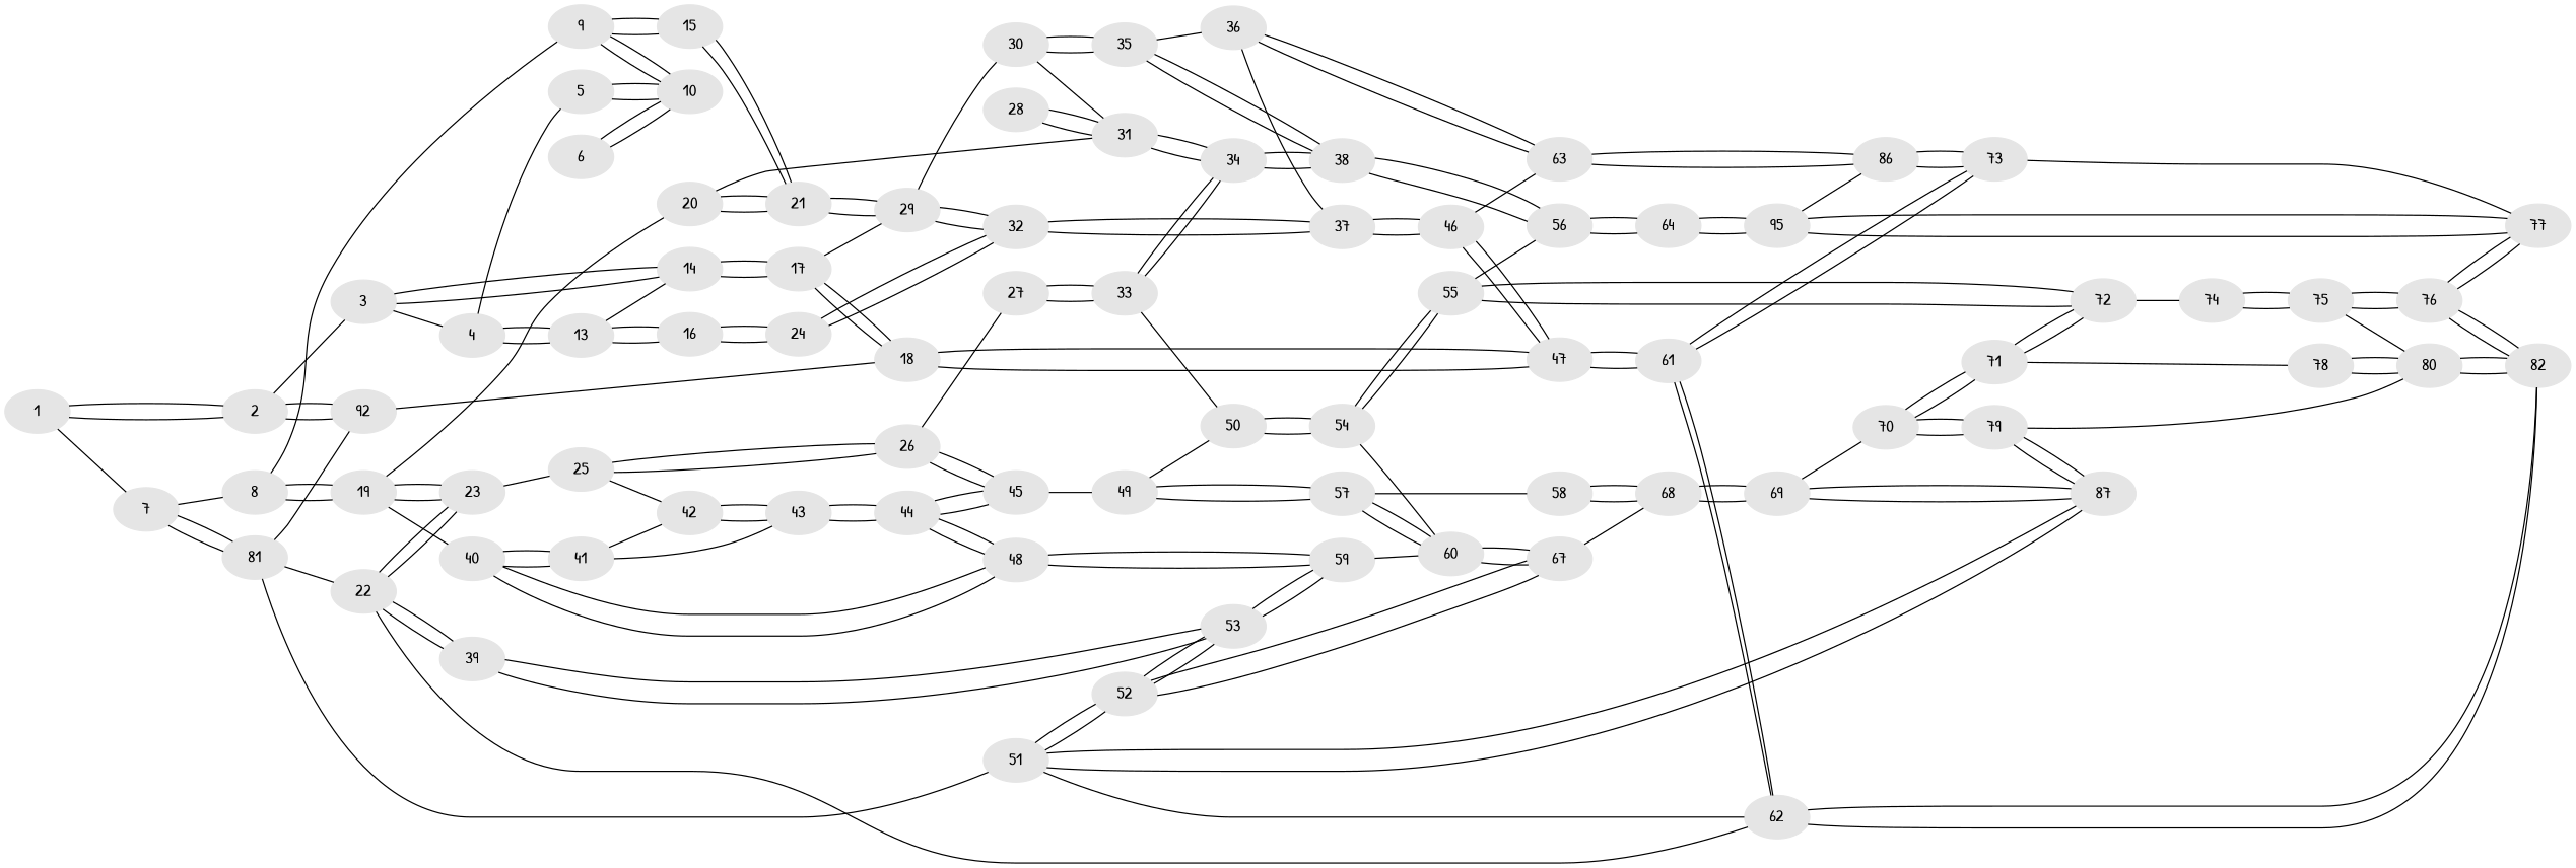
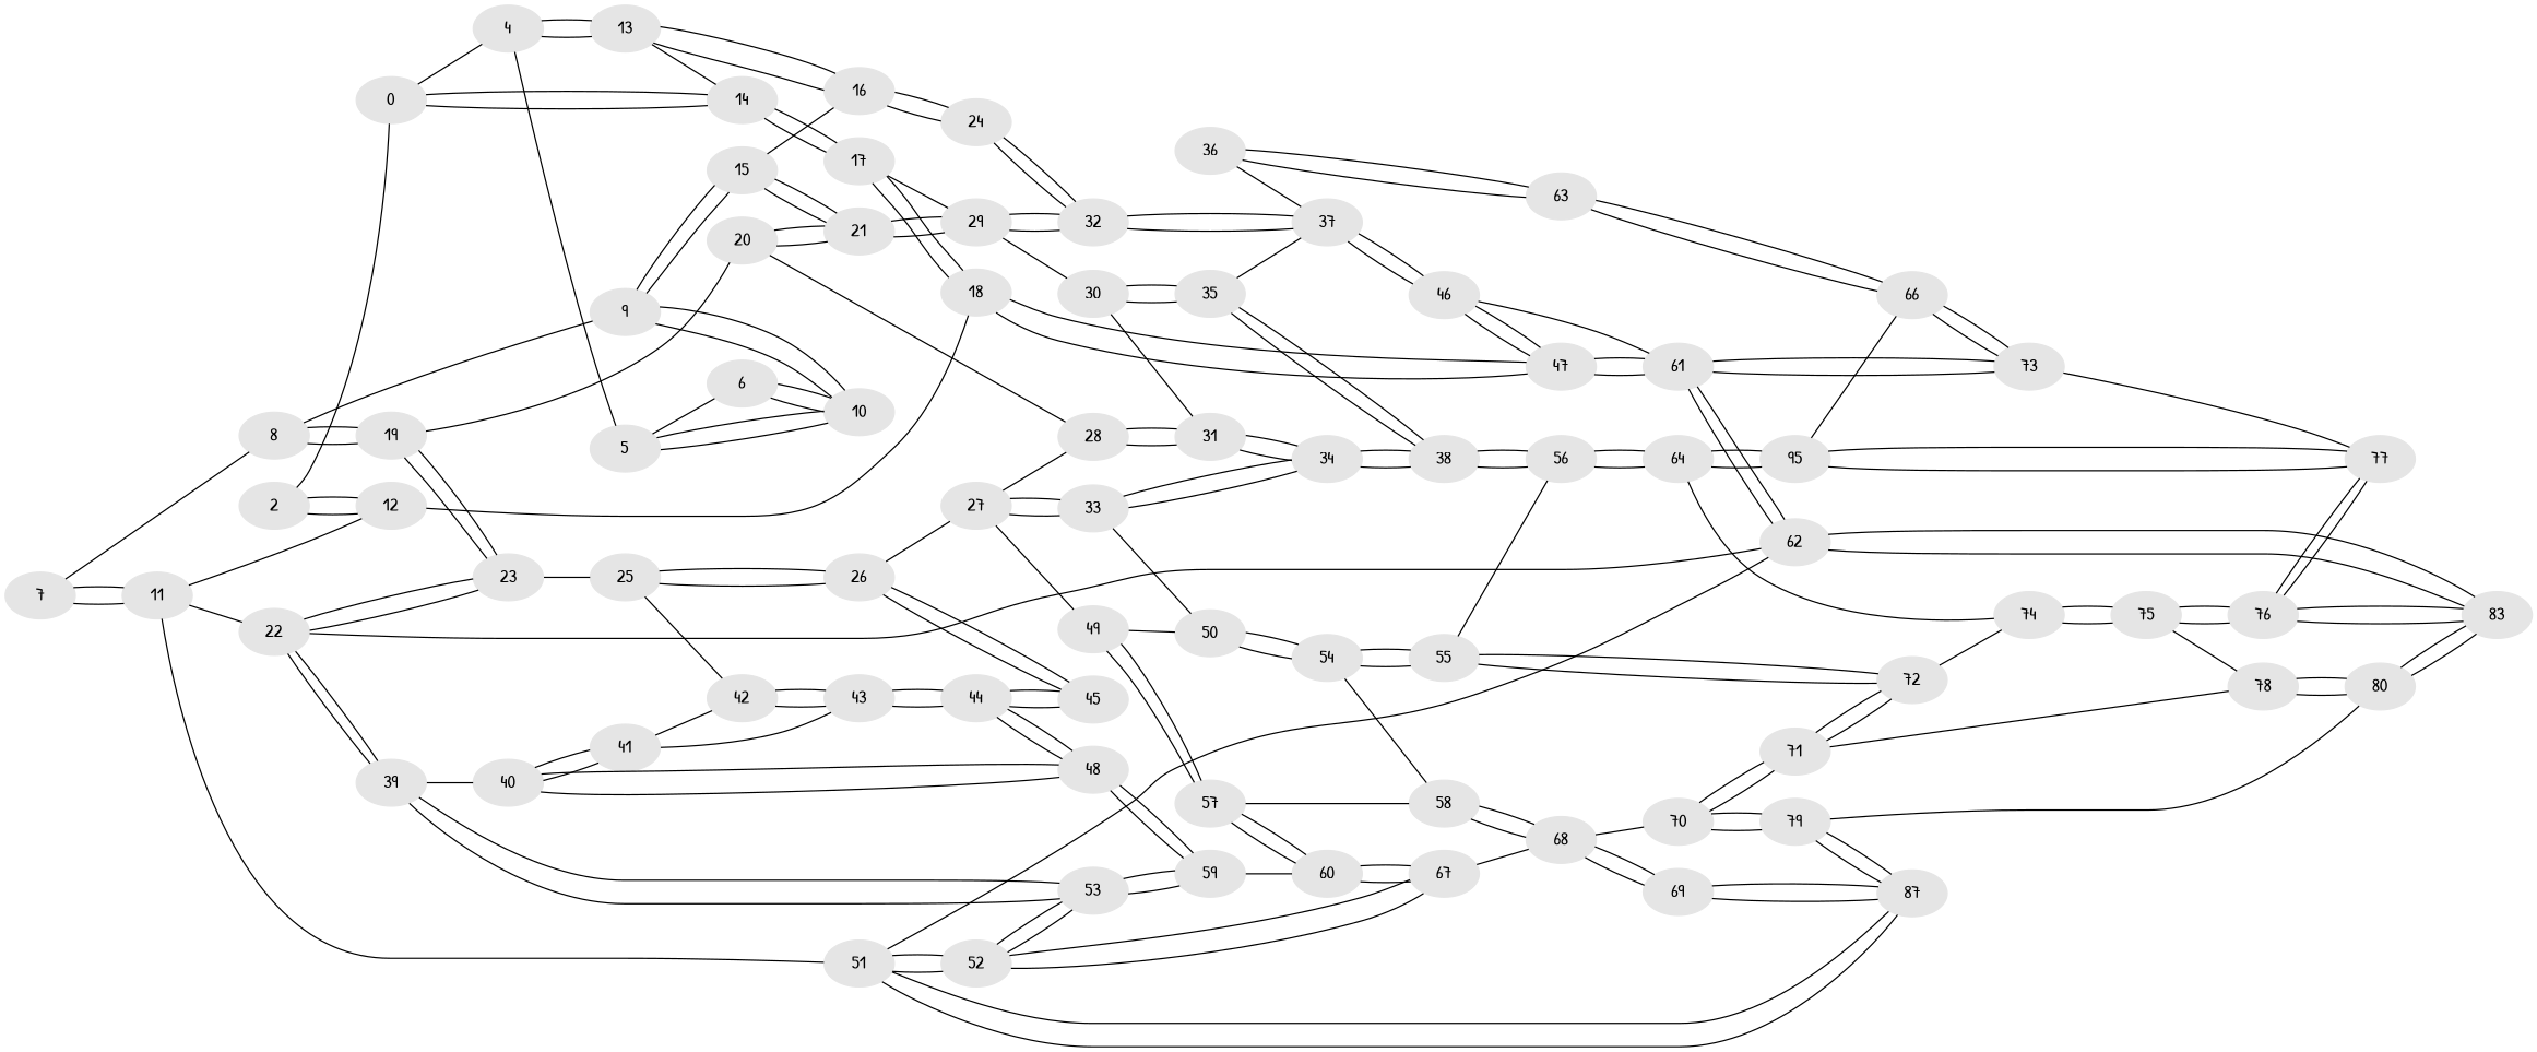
  graph {
    fontname="Patrick Hand"
    rankdir=LR
    node [color=gray90 fontname="Patrick Hand" style=filled]
    edge [fontname="Patrick Hand"]
-   1
    2
    7
-   3
-   12 [label=92]
+   3 [label=0]
+   12
    8
-   11 [label=81]
+   11
    4
    14
    18
    5
    13
    17
    6
    10
    16
    9
    19
    22
    51
    15
    20
    23
    21
    62
    39
    52
    n28 [label=87]
    47
-   82
+   82 [label=83]
    24
    29
    32
    61
    28
    25
    31
    30
    40
    53
    26
    42
    37
    27
    45
    43
    33
    49
    34
    50
    35
    38
    36
    46
    54
    56
    63
-   66 [label=86]
+   66
    64
    41
    48
    59
    44
    57
    73
    60
    58
    55
    67
    68
    72
    74
    n73 [label=95]
    69
    77
    75
    70
    71
    79
    78
    80
    76
-   1 -- 2
-   1 -- 2
-   1 -- 7
    2 -- 3
    2 -- 12
    2 -- 12
    7 -- 8
    7 -- 11
    7 -- 11
    3 -- 4
    3 -- 14
    3 -- 14
    12 -- 18
    8 -- 9
    8 -- 19
    8 -- 19
    11 -- 12
    11 -- 22
    11 -- 51
    4 -- 5
    4 -- 13
    4 -- 13
    14 -- 17
    14 -- 17
    18 -- 47
    18 -- 47
+   5 -- 6
    5 -- 10
    5 -- 10
    13 -- 14
    13 -- 16
    13 -- 16
    17 -- 18
    17 -- 18
    17 -- 29
    6 -- 10
    6 -- 10
    16 -- 24
    16 -- 24
    9 -- 10
    9 -- 10
    9 -- 15
    9 -- 15
    19 -- 20
    19 -- 23
    19 -- 23
    22 -- 23
    22 -- 23
    22 -- 62
    22 -- 39
    22 -- 39
    51 -- 62
    51 -- 52
    51 -- 52
    51 -- n28
    51 -- n28
+   15 -- 16
    15 -- 21
    15 -- 21
    20 -- 21
    20 -- 21
-   20 -- 31
+   20 -- 28
    23 -- 25
    21 -- 29
    21 -- 29
    62 -- 82
    62 -- 82
-   19 -- 40
+   39 -- 40
    39 -- 53
    39 -- 53
    52 -- 53
    52 -- 53
    52 -- 67
    52 -- 67
    47 -- 61
    47 -- 61
    24 -- 32
    24 -- 32
    29 -- 32
    29 -- 32
    29 -- 30
    32 -- 37
    32 -- 37
    61 -- 62
    61 -- 62
    61 -- 73
    61 -- 73
    28 -- 31
    28 -- 31
    25 -- 26
    25 -- 26
    25 -- 42
    31 -- 34
    31 -- 34
    30 -- 31
    30 -- 35
    30 -- 35
    40 -- 41
    40 -- 41
    40 -- 48
    40 -- 48
    53 -- 59
    53 -- 59
    26 -- 27
    26 -- 45
    26 -- 45
    42 -- 43
    42 -- 43
    37 -- 46
    37 -- 46
+   27 -- 28
    27 -- 33
    27 -- 33
-   45 -- 49
+   27 -- 49
    43 -- 44
    43 -- 44
    33 -- 34
    33 -- 34
    33 -- 50
    49 -- 50
    49 -- 57
    49 -- 57
    34 -- 38
    34 -- 38
    50 -- 54
    50 -- 54
    35 -- 38
    35 -- 38
-   35 -- 36
+   35 -- 37
    38 -- 56
    38 -- 56
    36 -- 37
    36 -- 63
    36 -- 63
    46 -- 47
    46 -- 47
-   46 -- 63
-   54 -- 60
+   46 -- 61
+   54 -- 58
    54 -- 55
    54 -- 55
    56 -- 64
    56 -- 64
    63 -- 66
    63 -- 66
    66 -- 73
    66 -- 73
+   64 -- 74
    64 -- n73
    64 -- n73
    41 -- 42
    41 -- 43
    48 -- 59
    48 -- 59
    59 -- 60
    44 -- 45
    44 -- 45
    44 -- 48
    44 -- 48
    57 -- 60
    57 -- 60
    57 -- 58
    73 -- 77
    60 -- 67
    60 -- 67
    58 -- 68
    58 -- 68
    55 -- 56
    55 -- 72
    55 -- 72
    67 -- 68
    68 -- 69
    68 -- 69
    72 -- 74
    74 -- 75
    74 -- 75
    n73 -- 66
    n73 -- 77
    n73 -- 77
    69 -- n28
    69 -- n28
-   69 -- 70
-   75 -- 80
+   68 -- 70
+   75 -- 78
    75 -- 76
    75 -- 76
    70 -- 71
    70 -- 71
    70 -- 79
    70 -- 79
    71 -- 72
    71 -- 72
    71 -- 78
    79 -- n28
    79 -- n28
    79 -- 80
    78 -- 80
    78 -- 80
    80 -- 82
    80 -- 82
    76 -- 82
    76 -- 82
    76 -- 77
    76 -- 77
  }
